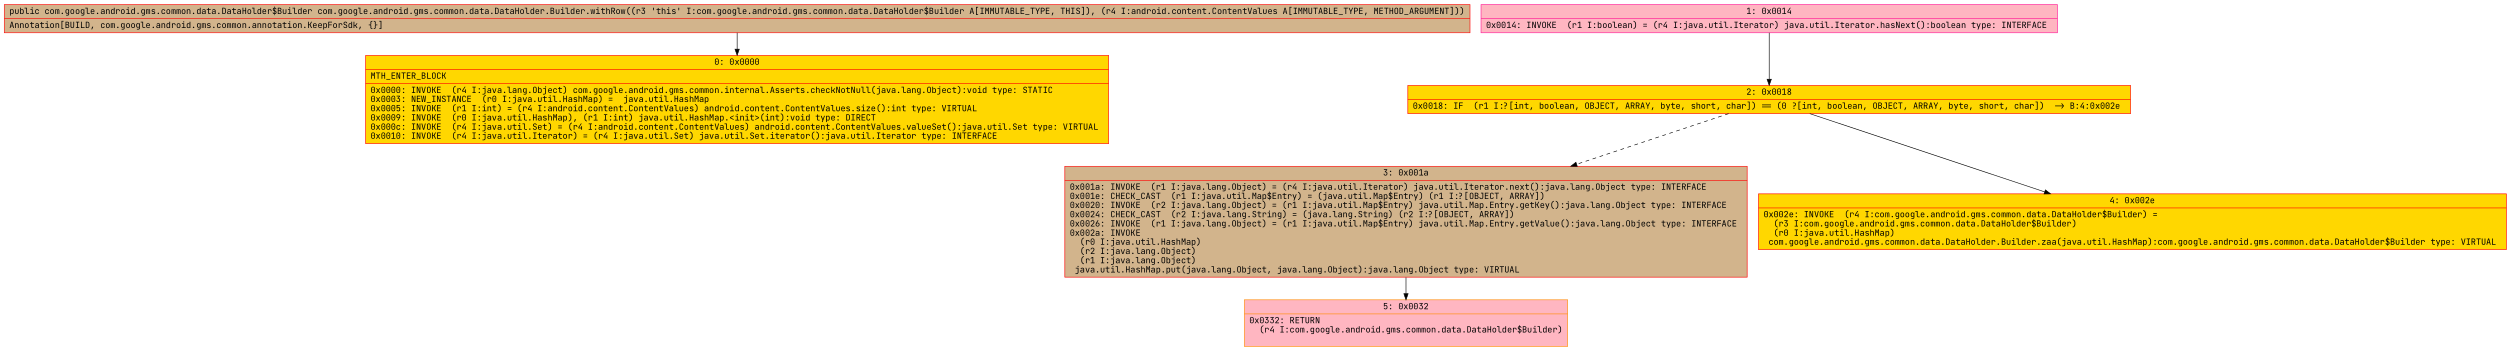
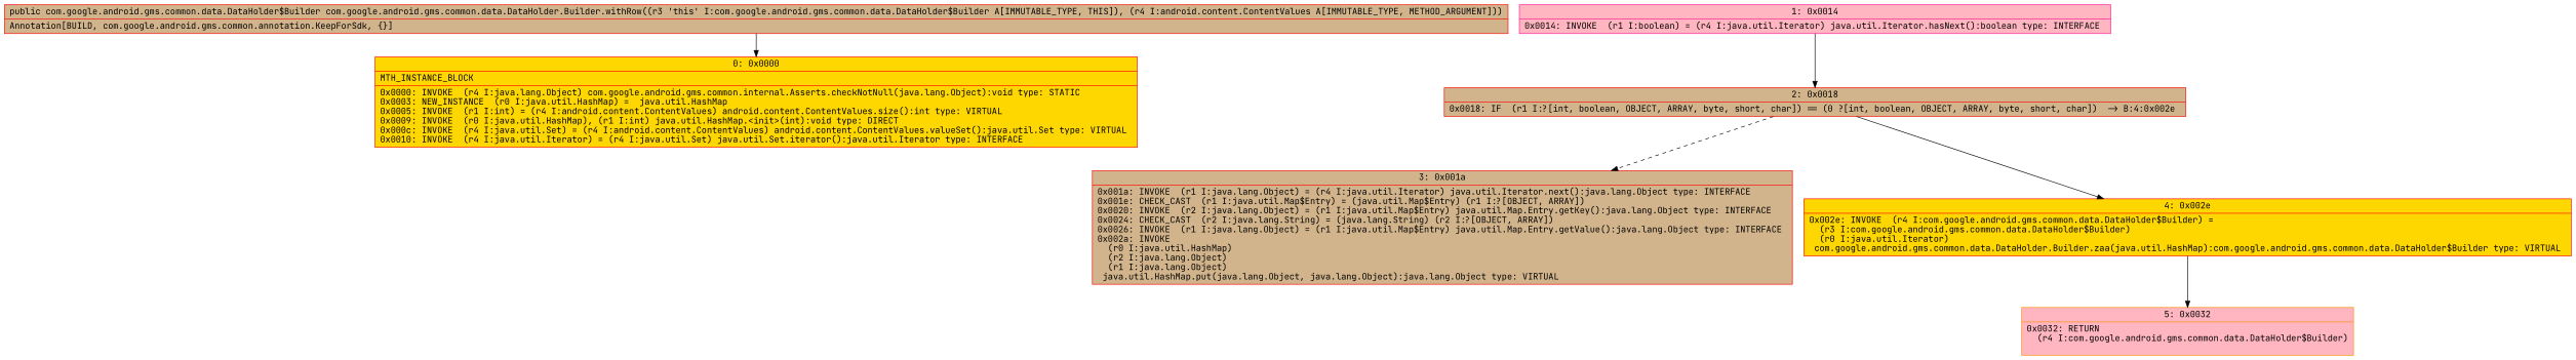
  digraph {
    fontname="JetBrains Mono"
    node [color=red fillcolor=tan fontname="JetBrains Mono" shape=record style=filled]
    edge [fontname="JetBrains Mono"]
-   n1 [fillcolor=gold label="{0\:\ 0x0000|MTH_ENTER_BLOCK\l|0x0000: INVOKE  (r4 I:java.lang.Object) com.google.android.gms.common.internal.Asserts.checkNotNull(java.lang.Object):void type: STATIC \l0x0003: NEW_INSTANCE  (r0 I:java.util.HashMap) =  java.util.HashMap \l0x0005: INVOKE  (r1 I:int) = (r4 I:android.content.ContentValues) android.content.ContentValues.size():int type: VIRTUAL \l0x0009: INVOKE  (r0 I:java.util.HashMap), (r1 I:int) java.util.HashMap.\<init\>(int):void type: DIRECT \l0x000c: INVOKE  (r4 I:java.util.Set) = (r4 I:android.content.ContentValues) android.content.ContentValues.valueSet():java.util.Set type: VIRTUAL \l0x0010: INVOKE  (r4 I:java.util.Iterator) = (r4 I:java.util.Set) java.util.Set.iterator():java.util.Iterator type: INTERFACE \l}"]
+   n1 [fillcolor=gold label="{0\:\ 0x0000|MTH_INSTANCE_BLOCK\l|0x0000: INVOKE  (r4 I:java.lang.Object) com.google.android.gms.common.internal.Asserts.checkNotNull(java.lang.Object):void type: STATIC \l0x0003: NEW_INSTANCE  (r0 I:java.util.HashMap) =  java.util.HashMap \l0x0005: INVOKE  (r1 I:int) = (r4 I:android.content.ContentValues) android.content.ContentValues.size():int type: VIRTUAL \l0x0009: INVOKE  (r0 I:java.util.HashMap), (r1 I:int) java.util.HashMap.\<init\>(int):void type: DIRECT \l0x000c: INVOKE  (r4 I:java.util.Set) = (r4 I:android.content.ContentValues) android.content.ContentValues.valueSet():java.util.Set type: VIRTUAL \l0x0010: INVOKE  (r4 I:java.util.Iterator) = (r4 I:java.util.Set) java.util.Set.iterator():java.util.Iterator type: INTERFACE \l}"]
    n2 [color=deeppink fillcolor=lightpink label="{1\:\ 0x0014|0x0014: INVOKE  (r1 I:boolean) = (r4 I:java.util.Iterator) java.util.Iterator.hasNext():boolean type: INTERFACE \l}"]
-   n3 [fillcolor=gold label="{2\:\ 0x0018|0x0018: IF  (r1 I:?[int, boolean, OBJECT, ARRAY, byte, short, char]) == (0 ?[int, boolean, OBJECT, ARRAY, byte, short, char])  \-\> B:4:0x002e \l}"]
+   n3 [label="{2\:\ 0x0018|0x0018: IF  (r1 I:?[int, boolean, OBJECT, ARRAY, byte, short, char]) == (0 ?[int, boolean, OBJECT, ARRAY, byte, short, char])  \-\> B:4:0x002e \l}"]
    n4 [label="{3\:\ 0x001a|0x001a: INVOKE  (r1 I:java.lang.Object) = (r4 I:java.util.Iterator) java.util.Iterator.next():java.lang.Object type: INTERFACE \l0x001e: CHECK_CAST  (r1 I:java.util.Map$Entry) = (java.util.Map$Entry) (r1 I:?[OBJECT, ARRAY]) \l0x0020: INVOKE  (r2 I:java.lang.Object) = (r1 I:java.util.Map$Entry) java.util.Map.Entry.getKey():java.lang.Object type: INTERFACE \l0x0024: CHECK_CAST  (r2 I:java.lang.String) = (java.lang.String) (r2 I:?[OBJECT, ARRAY]) \l0x0026: INVOKE  (r1 I:java.lang.Object) = (r1 I:java.util.Map$Entry) java.util.Map.Entry.getValue():java.lang.Object type: INTERFACE \l0x002a: INVOKE  \l  (r0 I:java.util.HashMap)\l  (r2 I:java.lang.Object)\l  (r1 I:java.lang.Object)\l java.util.HashMap.put(java.lang.Object, java.lang.Object):java.lang.Object type: VIRTUAL \l}"]
-   n5 [fillcolor=gold label="{4\:\ 0x002e|0x002e: INVOKE  (r4 I:com.google.android.gms.common.data.DataHolder$Builder) = \l  (r3 I:com.google.android.gms.common.data.DataHolder$Builder)\l  (r0 I:java.util.HashMap)\l com.google.android.gms.common.data.DataHolder.Builder.zaa(java.util.HashMap):com.google.android.gms.common.data.DataHolder$Builder type: VIRTUAL \l}"]
-   n6 [color=darkorange fillcolor=lightpink label="{5\:\ 0x0032|0x0332: RETURN  \l  (r4 I:com.google.android.gms.common.data.DataHolder$Builder)\l \l}"]
+   n5 [fillcolor=gold label="{4\:\ 0x002e|0x002e: INVOKE  (r4 I:com.google.android.gms.common.data.DataHolder$Builder) = \l  (r3 I:com.google.android.gms.common.data.DataHolder$Builder)\l  (r0 I:java.util.Iterator)\l com.google.android.gms.common.data.DataHolder.Builder.zaa(java.util.HashMap):com.google.android.gms.common.data.DataHolder$Builder type: VIRTUAL \l}"]
+   n6 [color=darkorange fillcolor=lightpink label="{5\:\ 0x0032|0x0032: RETURN  \l  (r4 I:com.google.android.gms.common.data.DataHolder$Builder)\l \l}"]
    n7 [label="{public com.google.android.gms.common.data.DataHolder$Builder com.google.android.gms.common.data.DataHolder.Builder.withRow((r3 'this' I:com.google.android.gms.common.data.DataHolder$Builder A[IMMUTABLE_TYPE, THIS]), (r4 I:android.content.ContentValues A[IMMUTABLE_TYPE, METHOD_ARGUMENT]))  | Annotation[BUILD, com.google.android.gms.common.annotation.KeepForSdk, \{\}]\l}"]
    n2 -> n3
    n3 -> n4 [style=dashed]
    n3 -> n5
-   n4 -> n6
+   n5 -> n6
    n7 -> n1
  }
